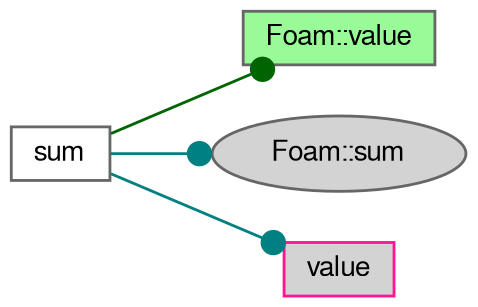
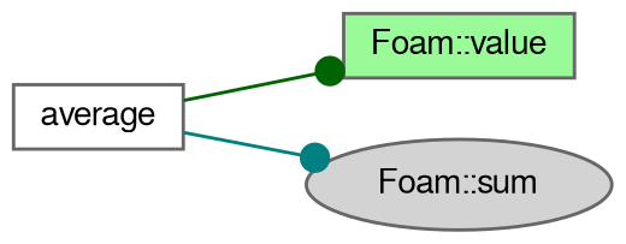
  digraph {
    rankdir=LR
    node [color=gray40 fillcolor=lightgrey fontname=FreeSans fontsize=10 shape=box style=filled]
    edge [arrowhead=dot color=teal fontname=FreeSans fontsize=10 labelfontname=FreeSans labelfontsize=10 style=solid]
-   n1 [fillcolor=white fontcolor=black height=0.2 label=sum width=0.4]
+   n1 [fillcolor=white fontcolor=black height=0.2 label=average width=0.4]
    n2 [fillcolor=palegreen height=0.2 label="Foam::value" width=0.4]
    n3 [height=0.2 label="Foam::sum" shape=ellipse width=0.4]
-   n4 [color=deeppink height=0.2 label=value width=0.4]
    n1 -> n2 [color=darkgreen]
    n1 -> n3
-   n1 -> n4
  }
